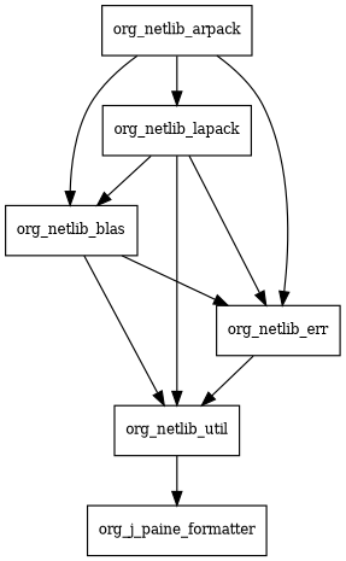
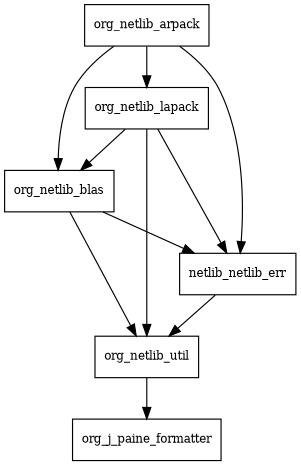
  digraph {
    node [fontsize=10.0 shape=box]
    org_netlib_arpack
    org_netlib_blas
    org_netlib_lapack
-   org_netlib_err
+   org_netlib_err [label=netlib_netlib_err]
    org_netlib_util
    org_j_paine_formatter
    org_netlib_arpack -> org_netlib_blas
    org_netlib_arpack -> org_netlib_lapack
    org_netlib_arpack -> org_netlib_err
    org_netlib_blas -> org_netlib_err
    org_netlib_blas -> org_netlib_util
    org_netlib_lapack -> org_netlib_blas
    org_netlib_lapack -> org_netlib_err
    org_netlib_lapack -> org_netlib_util
    org_netlib_err -> org_netlib_util
    org_netlib_util -> org_j_paine_formatter
  }
